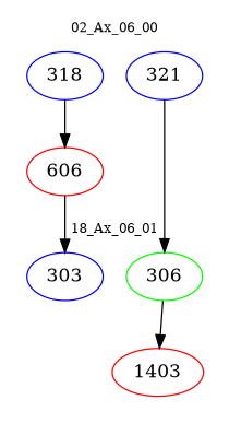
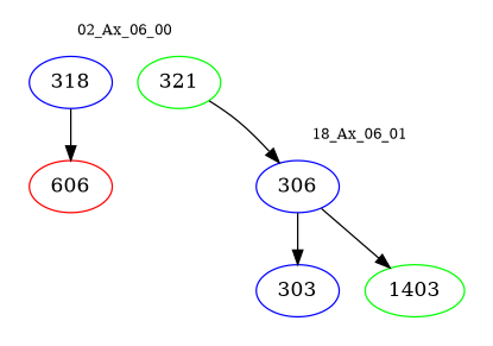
  digraph {
    node [color=green]
    edge [color=black]
-   n1 [label=306]
+   n1 [color=blue label=306]
    n2 [color=blue label=303]
-   n3 [color=red label=1403]
-   n4 [color=blue label=321]
+   n3 [label=1403]
+   n4 [label=321]
    n5 [color=blue label=318]
    n6 [color=red label=606]
    subgraph cluster_1 {
      color=white
      fontsize=10
      label="18_Ax_06_01"
      n1
      n2
      n3
    }
    subgraph cluster_2 {
      color=white
      fontsize=10
      label="02_Ax_06_00"
      n4
      n5
      n6
    }
-   n6 -> n2
+   n1 -> n2
    n1 -> n3
    n4 -> n1
    n5 -> n6
  }
